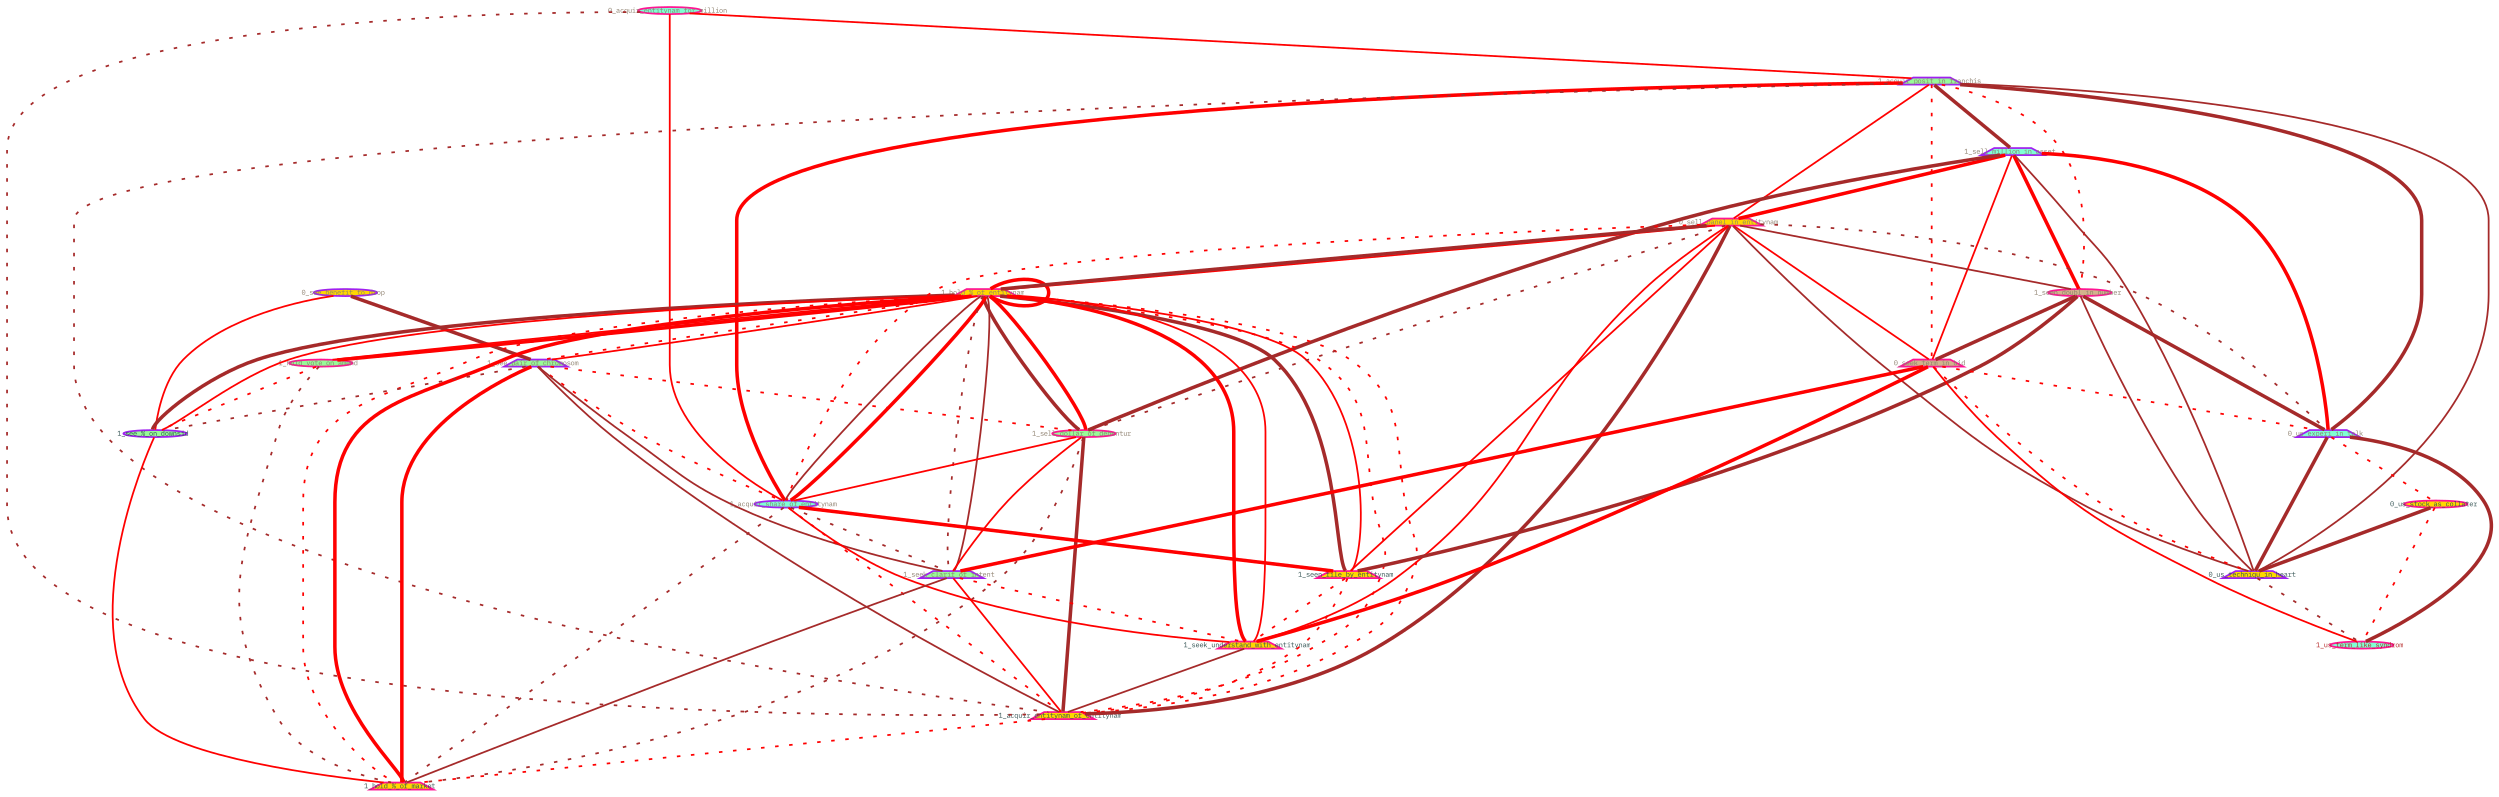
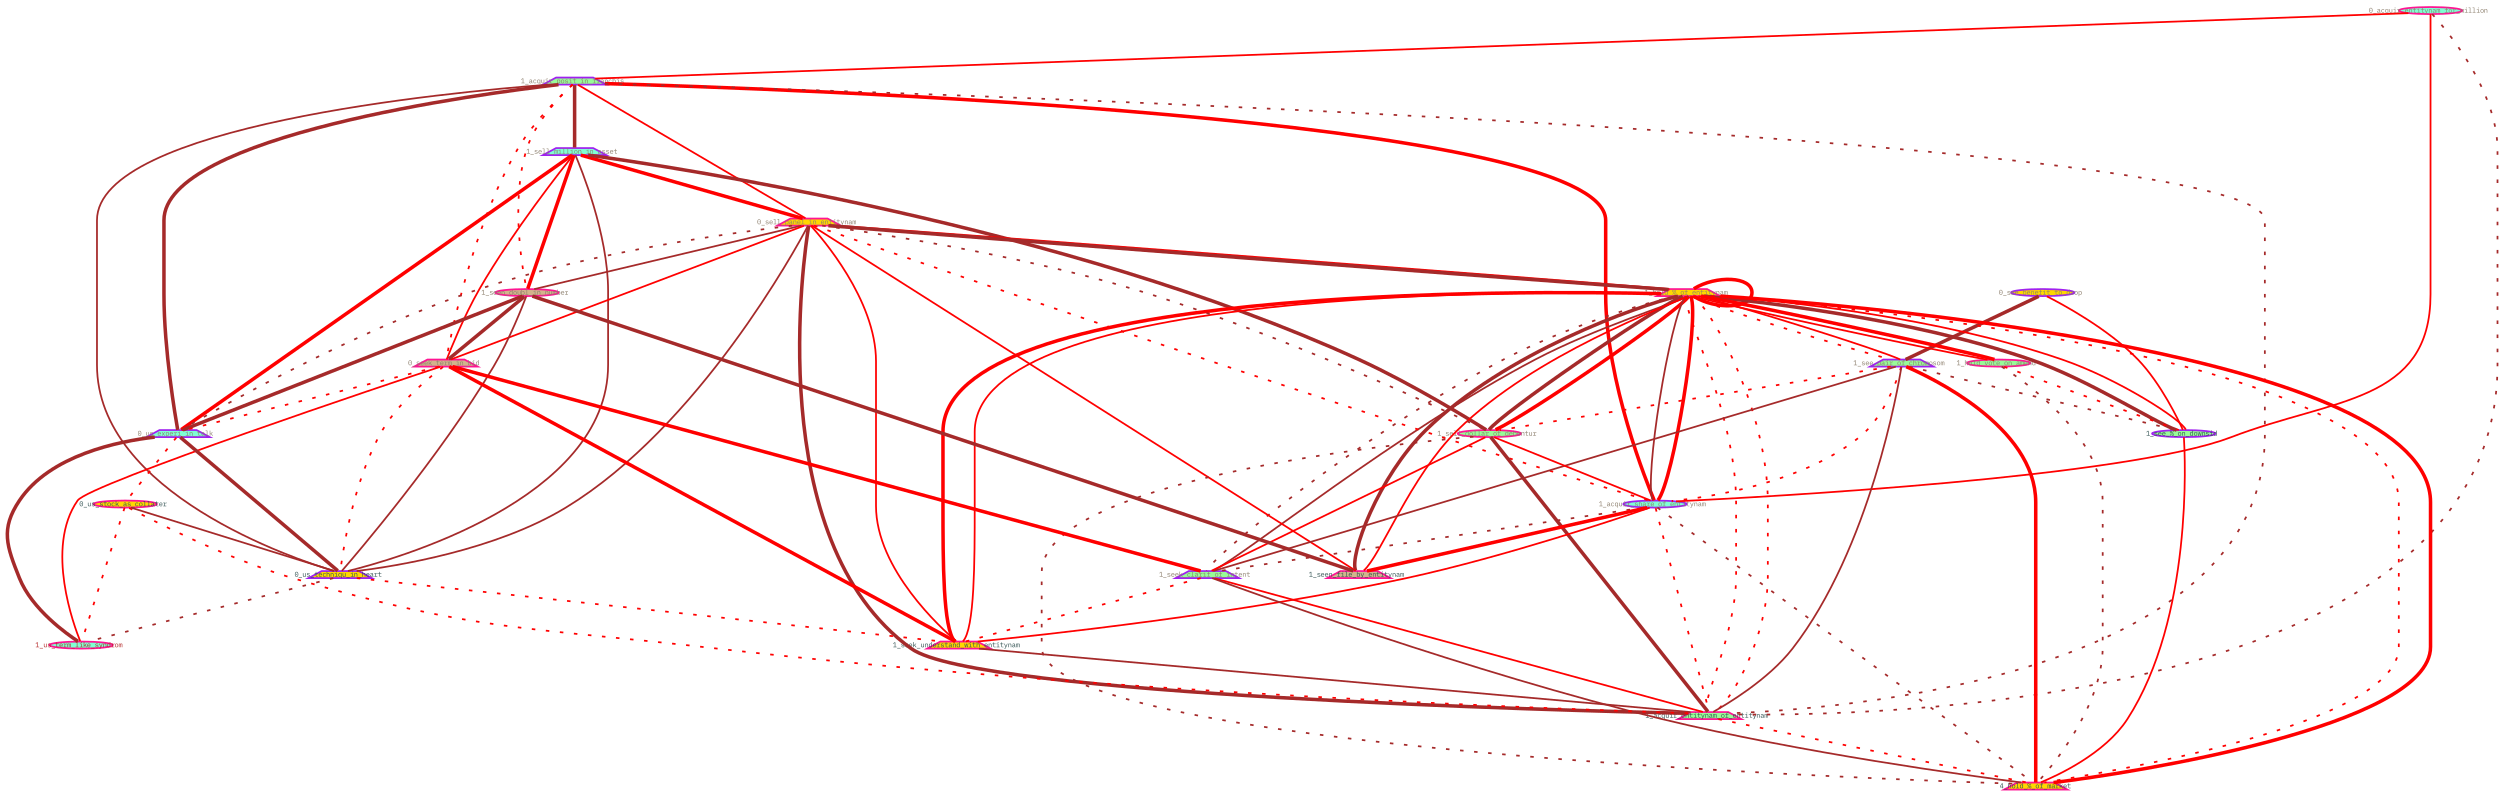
  graph {
    fontname="IBM Plex Mono"
    node [color=deeppink fillcolor=palegreen fixedsize=true fontcolor="#8b7d6b" fontname="IBM Plex Mono" fontsize=4 shape=trapezium style=filled]
    edge [color=red fontname="IBM Plex Mono" style=solid w=1]
    "0_acquir_entitynam_for_million " [fillcolor=aquamarine height=.06 shape=ellipse width=.5]
    "1_acquir_posit_in_franchis " [color=purple height=.06 width=.5]
    "0_see_benefit_to_drop " [color=purple fillcolor=gold height=.06 shape=ellipse width=.5]
    "1_sell_million_in_asset " [color=purple fillcolor=aquamarine height=.06 width=.5]
    "1_hold_%_of_entitynam " [fillcolor=gold height=.06 width=.5]
    "1_hold_vote_on_amend " [height=.06 shape=ellipse width=.5]
    "0_sell_panel_in_entitynam " [fillcolor=gold height=.06 width=.5]
    "1_see_pair_of_chromosom " [color=purple height=.06 width=.5]
    "1_sell_dollar_of_debentur " [height=.06 shape=ellipse width=.5]
    "1_seen_doubl_in_number " [fillcolor=tan height=.06 shape=ellipse width=.5]
    "1_acquir_share_of_entitynam " [color=purple fillcolor=aquamarine height=.06 shape=ellipse width=.5]
    "0_seek_term_in_bid " [fillcolor=tan height=.06 width=.5]
    "1_seek_clarif_of_intent " [color=purple height=.06 width=.5]
    "0_us_experi_in_talk " [color=purple fillcolor=aquamarine height=.06 width=.5]
    "1_us_term_like_syndrom " [fillcolor=aquamarine fontcolor="#b22222" height=.06 shape=ellipse width=.5]
-   "1_acquir_entitynam_of_entitynam " [fillcolor=gold fontcolor="#2f4f4f" height=.06 width=.5]
+   "1_acquir_entitynam_of_entitynam " [fontcolor="#2f4f4f" height=.06 width=.5]
    "0_us_techniqu_in_heart " [color=purple fillcolor=gold fontcolor="#2f4f4f" height=.06 width=.5]
    "1_see_%_on_downsid " [color=purple fontcolor="#2f4f4f" height=.06 shape=ellipse width=.5]
-   "1_seen_file_by_entitynam " [fillcolor=gold fontcolor="#2f4f4f" height=.06 width=.5]
+   "1_seen_file_by_entitynam " [fillcolor=tan fontcolor="#2f4f4f" height=.06 width=.5]
    "1_seek_understand_with_entitynam " [fillcolor=gold fontcolor="#2f4f4f" height=.06 width=.5]
-   "1_hold_%_of_market " [fillcolor=gold fontcolor="#2f4f4f" height=.06 width=.5]
+   "1_hold_%_of_market " [fillcolor=gold fontcolor="#2f4f4f" height=.06 width=.5 label="4_hold_%_of_market"]
    "0_us_stock_as_collater " [fillcolor=gold fontcolor="#2f4f4f" height=.06 shape=ellipse width=.5]
    subgraph sub_1 {
      "0_acquir_entitynam_for_million "
      "1_acquir_posit_in_franchis "
      "0_see_benefit_to_drop "
      "1_sell_million_in_asset "
      "1_hold_%_of_entitynam "
      "1_hold_vote_on_amend "
      "0_sell_panel_in_entitynam "
      "1_see_pair_of_chromosom "
      "1_sell_dollar_of_debentur "
      "1_seen_doubl_in_number "
      "1_acquir_share_of_entitynam "
      "0_seek_term_in_bid "
      "1_seek_clarif_of_intent "
      "0_us_experi_in_talk "
    }
    subgraph sub_2 {
      "1_us_term_like_syndrom "
    }
    "0_acquir_entitynam_for_million " -- "1_acquir_posit_in_franchis "
    "0_acquir_entitynam_for_million " -- "1_acquir_share_of_entitynam "
    "0_acquir_entitynam_for_million " -- "1_acquir_entitynam_of_entitynam " [color=brown style=dotted w=2]
    "1_acquir_posit_in_franchis " -- "1_sell_million_in_asset " [color=brown style=bold]
    "1_acquir_posit_in_franchis " -- "0_sell_panel_in_entitynam "
    "1_acquir_posit_in_franchis " -- "1_seen_doubl_in_number " [style=dotted]
    "1_acquir_posit_in_franchis " -- "1_acquir_share_of_entitynam " [style=bold]
    "1_acquir_posit_in_franchis " -- "0_seek_term_in_bid " [style=dotted]
    "1_acquir_posit_in_franchis " -- "0_us_experi_in_talk " [color=brown style=bold]
    "1_acquir_posit_in_franchis " -- "1_acquir_entitynam_of_entitynam " [color=brown style=dotted]
    "1_acquir_posit_in_franchis " -- "0_us_techniqu_in_heart " [color=brown]
    "0_see_benefit_to_drop " -- "1_see_pair_of_chromosom " [color=brown style=bold]
    "0_see_benefit_to_drop " -- "1_see_%_on_downsid "
    "1_sell_million_in_asset " -- "0_sell_panel_in_entitynam " [style=bold w=2]
    "1_sell_million_in_asset " -- "1_sell_dollar_of_debentur " [color=brown style=bold]
    "1_sell_million_in_asset " -- "1_seen_doubl_in_number " [style=bold]
    "1_sell_million_in_asset " -- "0_seek_term_in_bid "
    "1_sell_million_in_asset " -- "0_us_experi_in_talk " [style=bold]
    "1_sell_million_in_asset " -- "0_us_techniqu_in_heart " [color=brown]
    "1_hold_%_of_entitynam " -- "1_hold_%_of_entitynam " [style=bold w=4]
    "1_hold_%_of_entitynam " -- "1_hold_vote_on_amend "
    "1_hold_%_of_entitynam " -- "0_sell_panel_in_entitynam "
    "1_hold_%_of_entitynam " -- "1_see_pair_of_chromosom " [style=dotted]
    "1_hold_%_of_entitynam " -- "1_sell_dollar_of_debentur " [color=brown style=bold]
    "1_hold_%_of_entitynam " -- "1_sell_dollar_of_debentur " [style=bold]
    "1_hold_%_of_entitynam " -- "1_acquir_share_of_entitynam " [color=brown w=2]
    "1_hold_%_of_entitynam " -- "1_acquir_share_of_entitynam " [style=bold w=2]
    "1_hold_%_of_entitynam " -- "1_seek_clarif_of_intent " [color=brown style=dotted]
    "1_hold_%_of_entitynam " -- "1_seek_clarif_of_intent " [color=brown]
    "1_hold_%_of_entitynam " -- "1_acquir_entitynam_of_entitynam " [style=dotted w=2]
    "1_hold_%_of_entitynam " -- "1_acquir_entitynam_of_entitynam " [style=dotted w=2]
    "1_hold_%_of_entitynam " -- "1_see_%_on_downsid " [color=brown style=bold]
    "1_hold_%_of_entitynam " -- "1_see_%_on_downsid "
    "1_hold_%_of_entitynam " -- "1_seen_file_by_entitynam " [color=brown style=bold]
    "1_hold_%_of_entitynam " -- "1_seen_file_by_entitynam "
    "1_hold_%_of_entitynam " -- "1_seek_understand_with_entitynam " [style=bold]
    "1_hold_%_of_entitynam " -- "1_seek_understand_with_entitynam "
    "1_hold_%_of_entitynam " -- "1_hold_%_of_market " [style=dotted w=3]
    "1_hold_%_of_entitynam " -- "1_hold_%_of_market " [style=bold w=3]
    "1_hold_vote_on_amend " -- "1_hold_%_of_entitynam " [style=bold]
    "1_hold_vote_on_amend " -- "1_see_%_on_downsid " [style=dotted]
    "1_hold_vote_on_amend " -- "1_hold_%_of_market " [color=brown style=dotted]
    "0_sell_panel_in_entitynam " -- "1_hold_%_of_entitynam " [color=brown style=bold]
    "0_sell_panel_in_entitynam " -- "1_sell_dollar_of_debentur " [color=brown style=dotted]
    "0_sell_panel_in_entitynam " -- "1_seen_doubl_in_number " [color=brown]
    "0_sell_panel_in_entitynam " -- "1_acquir_share_of_entitynam " [style=dotted]
    "0_sell_panel_in_entitynam " -- "0_seek_term_in_bid "
    "0_sell_panel_in_entitynam " -- "0_us_experi_in_talk " [color=brown style=dotted]
    "0_sell_panel_in_entitynam " -- "1_acquir_entitynam_of_entitynam " [color=brown style=bold]
    "0_sell_panel_in_entitynam " -- "0_us_techniqu_in_heart " [color=brown]
    "0_sell_panel_in_entitynam " -- "1_seen_file_by_entitynam "
    "0_sell_panel_in_entitynam " -- "1_seek_understand_with_entitynam "
    "1_see_pair_of_chromosom " -- "1_hold_%_of_entitynam "
    "1_see_pair_of_chromosom " -- "1_sell_dollar_of_debentur " [style=dotted]
    "1_see_pair_of_chromosom " -- "1_acquir_share_of_entitynam " [style=dotted]
    "1_see_pair_of_chromosom " -- "1_seek_clarif_of_intent " [color=brown]
    "1_see_pair_of_chromosom " -- "1_acquir_entitynam_of_entitynam " [color=brown]
    "1_see_pair_of_chromosom " -- "1_see_%_on_downsid " [color=brown style=dotted]
    "1_see_pair_of_chromosom " -- "1_hold_%_of_market " [style=bold]
    "1_sell_dollar_of_debentur " -- "1_acquir_share_of_entitynam "
    "1_sell_dollar_of_debentur " -- "1_seek_clarif_of_intent "
    "1_sell_dollar_of_debentur " -- "1_acquir_entitynam_of_entitynam " [color=brown style=bold]
    "1_sell_dollar_of_debentur " -- "1_hold_%_of_market " [color=brown style=dotted]
    "1_seen_doubl_in_number " -- "0_seek_term_in_bid " [color=brown style=bold]
    "1_seen_doubl_in_number " -- "0_us_experi_in_talk " [color=brown style=bold]
    "1_seen_doubl_in_number " -- "0_us_techniqu_in_heart " [color=brown]
    "1_seen_doubl_in_number " -- "1_seen_file_by_entitynam " [color=brown style=bold]
    "1_acquir_share_of_entitynam " -- "1_seek_clarif_of_intent " [color=brown style=dotted]
    "1_acquir_share_of_entitynam " -- "1_acquir_entitynam_of_entitynam " [style=dotted w=3]
    "1_acquir_share_of_entitynam " -- "1_seen_file_by_entitynam " [style=bold]
    "1_acquir_share_of_entitynam " -- "1_seek_understand_with_entitynam "
    "1_acquir_share_of_entitynam " -- "1_hold_%_of_market " [color=brown style=dotted]
    "0_seek_term_in_bid " -- "1_seek_clarif_of_intent " [style=bold]
    "0_seek_term_in_bid " -- "0_us_experi_in_talk " [style=dotted]
    "0_seek_term_in_bid " -- "1_us_term_like_syndrom "
    "0_seek_term_in_bid " -- "0_us_techniqu_in_heart " [style=dotted]
    "0_seek_term_in_bid " -- "1_seek_understand_with_entitynam " [style=bold]
    "1_seek_clarif_of_intent " -- "1_acquir_entitynam_of_entitynam "
    "1_seek_clarif_of_intent " -- "1_seek_understand_with_entitynam " [style=dotted]
    "1_seek_clarif_of_intent " -- "1_hold_%_of_market " [color=brown]
    "0_us_experi_in_talk " -- "1_us_term_like_syndrom " [color=brown style=bold]
    "0_us_experi_in_talk " -- "0_us_techniqu_in_heart " [color=brown style=bold w=2]
    "0_us_experi_in_talk " -- "0_us_stock_as_collater " [style=dotted]
    "1_acquir_entitynam_of_entitynam " -- "1_hold_%_of_market " [style=dotted]
    "0_us_techniqu_in_heart " -- "1_us_term_like_syndrom " [color=brown style=dotted]
    "1_see_%_on_downsid " -- "1_hold_%_of_market "
-   "1_seen_file_by_entitynam " -- "1_acquir_entitynam_of_entitynam " [style=dotted]
-   "1_seen_file_by_entitynam " -- "1_seek_understand_with_entitynam " [style=dotted]
+   "0_us_stock_as_collater " -- "1_acquir_entitynam_of_entitynam " [style=dotted]
+   "0_us_techniqu_in_heart " -- "1_seek_understand_with_entitynam " [style=dotted]
    "1_seek_understand_with_entitynam " -- "1_acquir_entitynam_of_entitynam " [color=brown]
    "0_us_stock_as_collater " -- "1_us_term_like_syndrom " [style=dotted]
-   "0_us_stock_as_collater " -- "0_us_techniqu_in_heart " [color=brown style=bold]
+   "0_us_stock_as_collater " -- "0_us_techniqu_in_heart " [color=brown]
  }
